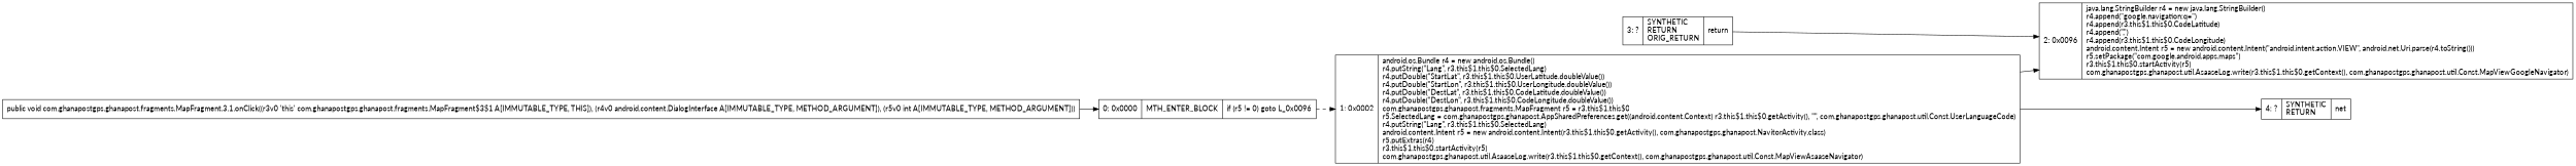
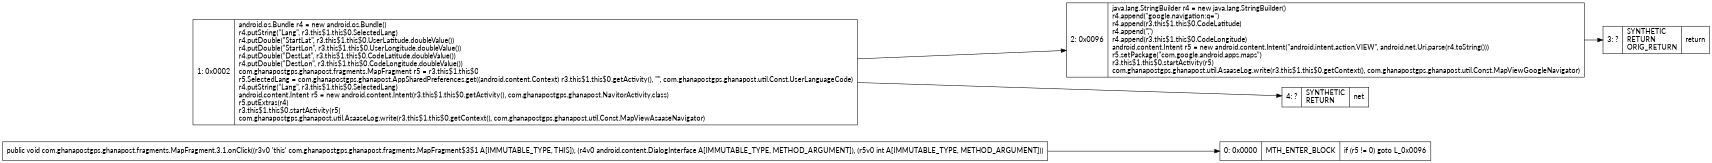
  digraph {
    fontname=Lato
    rankdir=LR
    node [fontname=Lato shape=record]
    edge [fontname=Lato]
    n1 [label="{0\:\ 0x0000|MTH_ENTER_BLOCK\l|if (r5 != 0) goto L_0x0096\l}"]
    n2 [label="{1\:\ 0x0002|android.os.Bundle r4 = new android.os.Bundle()\lr4.putString(\"Lang\", r3.this$1.this$0.SelectedLang)\lr4.putDouble(\"StartLat\", r3.this$1.this$0.UserLatitude.doubleValue())\lr4.putDouble(\"StartLon\", r3.this$1.this$0.UserLongitude.doubleValue())\lr4.putDouble(\"DestLat\", r3.this$1.this$0.CodeLatitude.doubleValue())\lr4.putDouble(\"DestLon\", r3.this$1.this$0.CodeLongitude.doubleValue())\lcom.ghanapostgps.ghanapost.fragments.MapFragment r5 = r3.this$1.this$0\lr5.SelectedLang = com.ghanapostgps.ghanapost.AppSharedPreferences.get((android.content.Context) r3.this$1.this$0.getActivity(), \"\", com.ghanapostgps.ghanapost.util.Const.UserLanguageCode)\lr4.putString(\"Lang\", r3.this$1.this$0.SelectedLang)\landroid.content.Intent r5 = new android.content.Intent(r3.this$1.this$0.getActivity(), com.ghanapostgps.ghanapost.NavitorActivity.class)\lr5.putExtras(r4)\lr3.this$1.this$0.startActivity(r5)\lcom.ghanapostgps.ghanapost.util.AsaaseLog.write(r3.this$1.this$0.getContext(), com.ghanapostgps.ghanapost.util.Const.MapViewAsaaseNavigator)\l}"]
    n3 [label="{2\:\ 0x0096|java.lang.StringBuilder r4 = new java.lang.StringBuilder()\lr4.append(\"google.navigation:q=\")\lr4.append(r3.this$1.this$0.CodeLatitude)\lr4.append(\",\")\lr4.append(r3.this$1.this$0.CodeLongitude)\landroid.content.Intent r5 = new android.content.Intent(\"android.intent.action.VIEW\", android.net.Uri.parse(r4.toString()))\lr5.setPackage(\"com.google.android.apps.maps\")\lr3.this$1.this$0.startActivity(r5)\lcom.ghanapostgps.ghanapost.util.AsaaseLog.write(r3.this$1.this$0.getContext(), com.ghanapostgps.ghanapost.util.Const.MapViewGoogleNavigator)\l}"]
    n4 [label="{4\:\ ?|SYNTHETIC\lRETURN\l|net\l}"]
    n5 [label="{3\:\ ?|SYNTHETIC\lRETURN\lORIG_RETURN\l|return\l}"]
    n6 [label="{public void com.ghanapostgps.ghanapost.fragments.MapFragment.3.1.onClick((r3v0 'this' com.ghanapostgps.ghanapost.fragments.MapFragment$3$1 A[IMMUTABLE_TYPE, THIS]), (r4v0 android.content.DialogInterface A[IMMUTABLE_TYPE, METHOD_ARGUMENT]), (r5v0 int A[IMMUTABLE_TYPE, METHOD_ARGUMENT])) }"]
-   n1 -> n2 [style=dashed]
    n2 -> n3
    n2 -> n4
-   n5 -> n3
+   n3 -> n5
    n6 -> n1
  }
